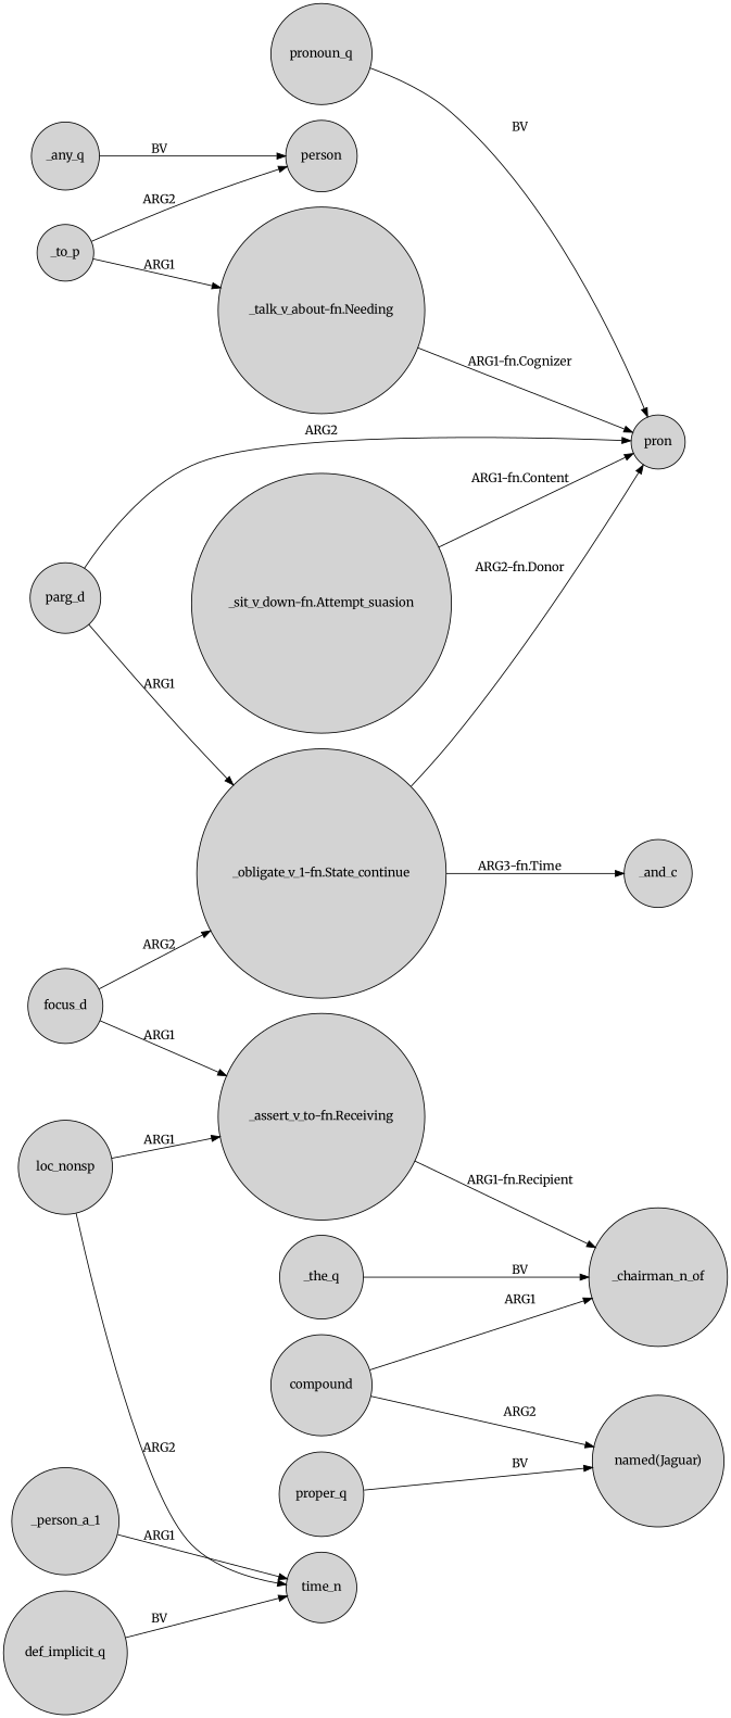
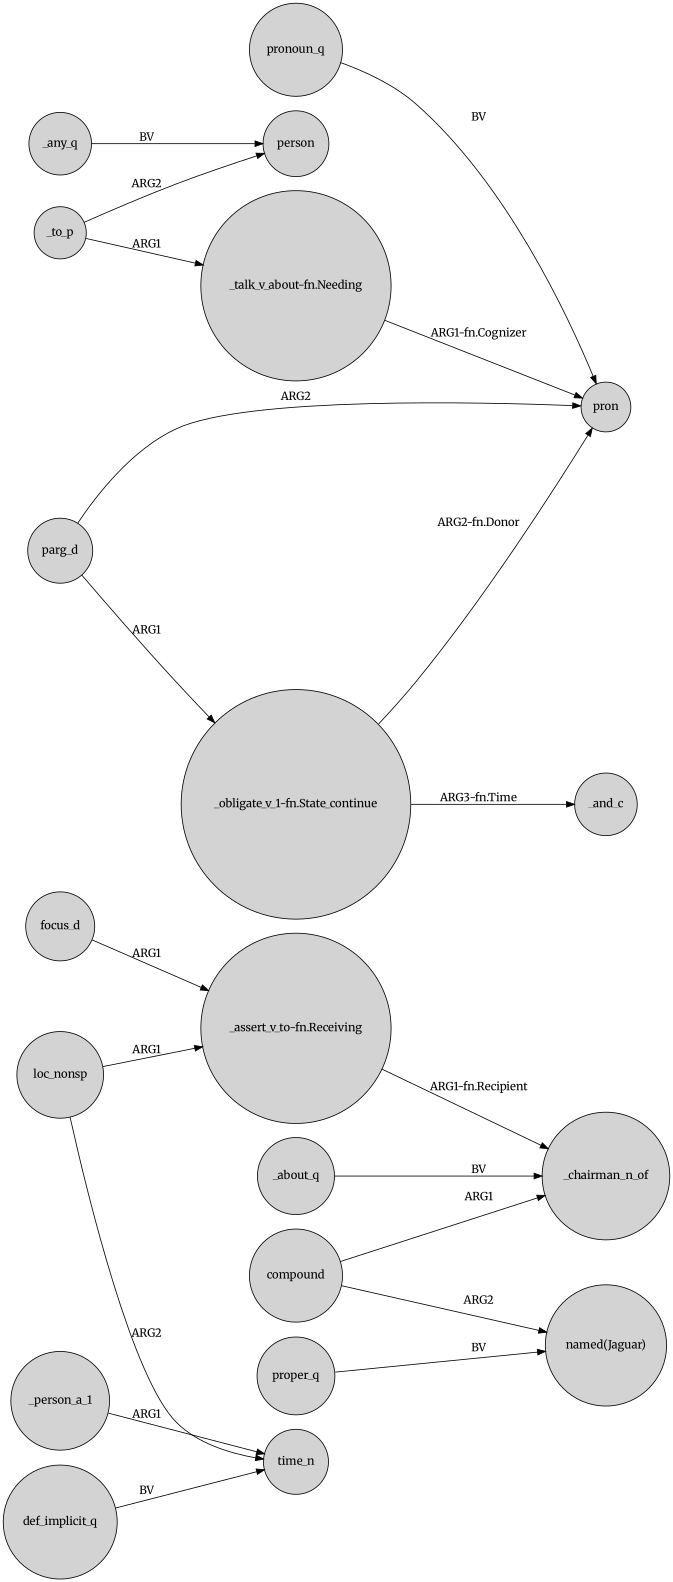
  digraph {
    fontname=Merriweather
    rankdir=LR
    node [fontname=Merriweather shape=circle style=filled]
    edge [fontname=Merriweather]
    focus_d
    "_obligate_v_1-fn.State_continue"
    "_assert_v_to-fn.Receiving"
    pron
    _and_c
    _chairman_n_of
    "_talk_v_about-fn.Needing"
    _any_q
    person
    parg_d
    loc_nonsp
    time_n
    _to_p
    n14 [label=_person_a_1]
    pronoun_q
    compound
    "named(Jaguar)"
    proper_q
-   _the_q
+   _the_q [label=_about_q]
    def_implicit_q
-   "_sit_v_down-fn.Attempt_suasion"
-   focus_d -> "_obligate_v_1-fn.State_continue" [label=ARG2]
    focus_d -> "_assert_v_to-fn.Receiving" [label=ARG1]
    "_obligate_v_1-fn.State_continue" -> pron [label="ARG2-fn.Donor"]
    "_obligate_v_1-fn.State_continue" -> _and_c [label="ARG3-fn.Time"]
    "_assert_v_to-fn.Receiving" -> _chairman_n_of [label="ARG1-fn.Recipient"]
    "_talk_v_about-fn.Needing" -> pron [label="ARG1-fn.Cognizer"]
    _any_q -> person [label=BV]
    parg_d -> "_obligate_v_1-fn.State_continue" [label=ARG1]
    parg_d -> pron [label=ARG2]
    loc_nonsp -> "_assert_v_to-fn.Receiving" [label=ARG1]
    loc_nonsp -> time_n [label=ARG2]
    _to_p -> "_talk_v_about-fn.Needing" [label=ARG1]
    _to_p -> person [label=ARG2]
    n14 -> time_n [label=ARG1]
    pronoun_q -> pron [label=BV]
    compound -> _chairman_n_of [label=ARG1]
    compound -> "named(Jaguar)" [label=ARG2]
    proper_q -> "named(Jaguar)" [label=BV]
    _the_q -> _chairman_n_of [label=BV]
    def_implicit_q -> time_n [label=BV]
-   "_sit_v_down-fn.Attempt_suasion" -> pron [label="ARG1-fn.Content"]
  }
